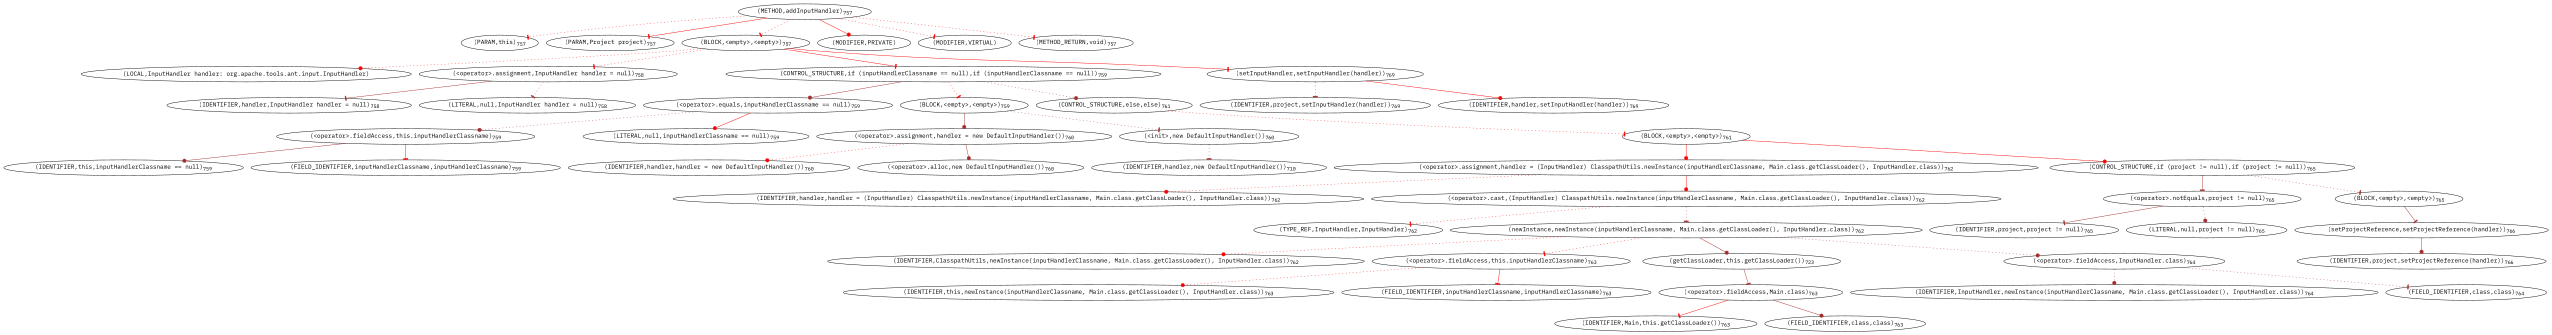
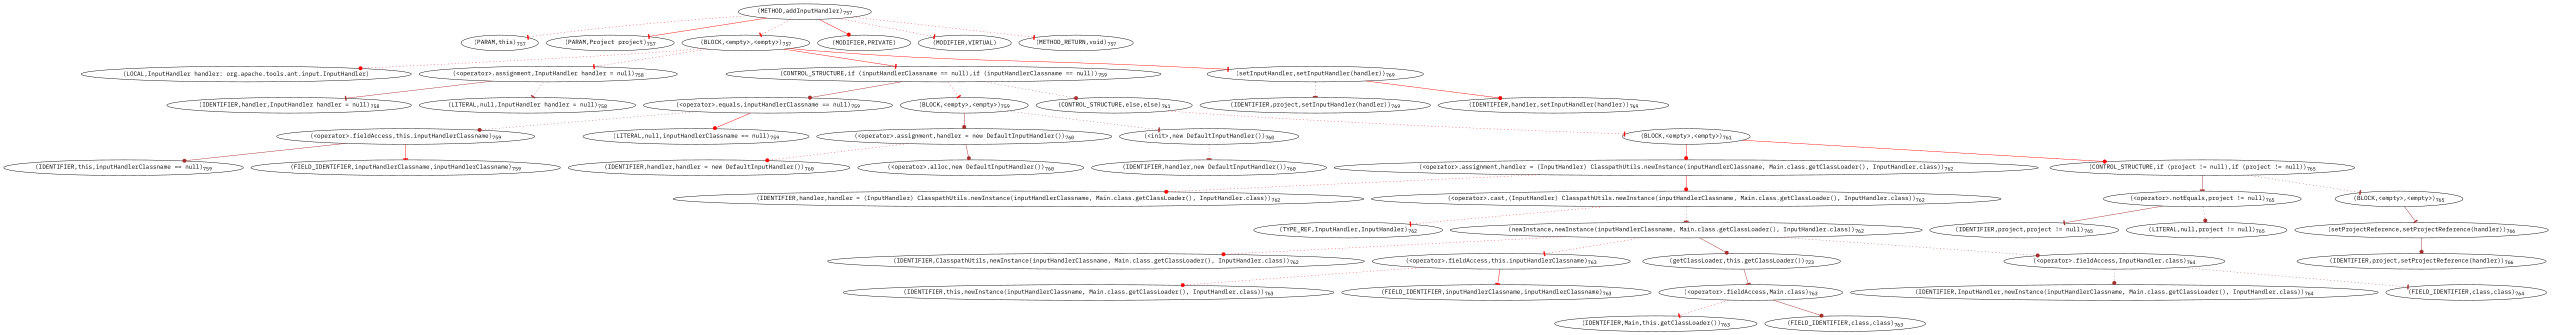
  digraph {
    fontname="IBM Plex Mono"
    node [fontname="IBM Plex Mono"]
    edge [arrowhead=tee color=red fontname="IBM Plex Mono" style=dotted]
    n1 [label=<(METHOD,addInputHandler)<SUB>757</SUB>>]
    n2 [label=<(PARAM,this)<SUB>757</SUB>>]
    n3 [label=<(PARAM,Project project)<SUB>757</SUB>>]
    n4 [label=<(BLOCK,&lt;empty&gt;,&lt;empty&gt;)<SUB>757</SUB>>]
    n5 [label=<(MODIFIER,PRIVATE)>]
    n6 [label=<(MODIFIER,VIRTUAL)>]
    n7 [label=<(METHOD_RETURN,void)<SUB>757</SUB>>]
    n8 [label=<(LOCAL,InputHandler handler: org.apache.tools.ant.input.InputHandler)>]
    n9 [label=<(&lt;operator&gt;.assignment,InputHandler handler = null)<SUB>758</SUB>>]
    n10 [label=<(CONTROL_STRUCTURE,if (inputHandlerClassname == null),if (inputHandlerClassname == null))<SUB>759</SUB>>]
    n11 [label=<(setInputHandler,setInputHandler(handler))<SUB>769</SUB>>]
    n12 [label=<(IDENTIFIER,handler,InputHandler handler = null)<SUB>758</SUB>>]
    n13 [label=<(LITERAL,null,InputHandler handler = null)<SUB>758</SUB>>]
    n14 [label=<(&lt;operator&gt;.equals,inputHandlerClassname == null)<SUB>759</SUB>>]
    n15 [label=<(BLOCK,&lt;empty&gt;,&lt;empty&gt;)<SUB>759</SUB>>]
    n16 [label=<(CONTROL_STRUCTURE,else,else)<SUB>761</SUB>>]
    n17 [label=<(IDENTIFIER,project,setInputHandler(handler))<SUB>769</SUB>>]
    n18 [label=<(IDENTIFIER,handler,setInputHandler(handler))<SUB>769</SUB>>]
    n19 [label=<(&lt;operator&gt;.fieldAccess,this.inputHandlerClassname)<SUB>759</SUB>>]
    n20 [label=<(LITERAL,null,inputHandlerClassname == null)<SUB>759</SUB>>]
    n21 [label=<(&lt;operator&gt;.assignment,handler = new DefaultInputHandler())<SUB>760</SUB>>]
    n22 [label=<(&lt;init&gt;,new DefaultInputHandler())<SUB>760</SUB>>]
    n23 [label=<(BLOCK,&lt;empty&gt;,&lt;empty&gt;)<SUB>761</SUB>>]
    n24 [label=<(IDENTIFIER,this,inputHandlerClassname == null)<SUB>759</SUB>>]
    n25 [label=<(FIELD_IDENTIFIER,inputHandlerClassname,inputHandlerClassname)<SUB>759</SUB>>]
    n26 [label=<(IDENTIFIER,handler,handler = new DefaultInputHandler())<SUB>760</SUB>>]
    n27 [label=<(&lt;operator&gt;.alloc,new DefaultInputHandler())<SUB>760</SUB>>]
-   n28 [label=<(IDENTIFIER,handler,new DefaultInputHandler())<SUB>710</SUB>>]
+   n28 [label=<(IDENTIFIER,handler,new DefaultInputHandler())<SUB>760</SUB>>]
    n29 [label=<(&lt;operator&gt;.assignment,handler = (InputHandler) ClasspathUtils.newInstance(inputHandlerClassname, Main.class.getClassLoader(), InputHandler.class))<SUB>762</SUB>>]
    n30 [label=<(CONTROL_STRUCTURE,if (project != null),if (project != null))<SUB>765</SUB>>]
    n31 [label=<(IDENTIFIER,handler,handler = (InputHandler) ClasspathUtils.newInstance(inputHandlerClassname, Main.class.getClassLoader(), InputHandler.class))<SUB>762</SUB>>]
    n32 [label=<(&lt;operator&gt;.cast,(InputHandler) ClasspathUtils.newInstance(inputHandlerClassname, Main.class.getClassLoader(), InputHandler.class))<SUB>762</SUB>>]
    n33 [label=<(&lt;operator&gt;.notEquals,project != null)<SUB>765</SUB>>]
    n34 [label=<(BLOCK,&lt;empty&gt;,&lt;empty&gt;)<SUB>765</SUB>>]
    n35 [label=<(TYPE_REF,InputHandler,InputHandler)<SUB>762</SUB>>]
    n36 [label=<(newInstance,newInstance(inputHandlerClassname, Main.class.getClassLoader(), InputHandler.class))<SUB>762</SUB>>]
    n37 [label=<(IDENTIFIER,ClasspathUtils,newInstance(inputHandlerClassname, Main.class.getClassLoader(), InputHandler.class))<SUB>762</SUB>>]
    n38 [label=<(&lt;operator&gt;.fieldAccess,this.inputHandlerClassname)<SUB>763</SUB>>]
    n39 [label=<(getClassLoader,this.getClassLoader())<SUB>723</SUB>>]
    n40 [label=<(&lt;operator&gt;.fieldAccess,InputHandler.class)<SUB>764</SUB>>]
    n41 [label=<(IDENTIFIER,this,newInstance(inputHandlerClassname, Main.class.getClassLoader(), InputHandler.class))<SUB>763</SUB>>]
    n42 [label=<(FIELD_IDENTIFIER,inputHandlerClassname,inputHandlerClassname)<SUB>763</SUB>>]
    n43 [label=<(&lt;operator&gt;.fieldAccess,Main.class)<SUB>763</SUB>>]
    n44 [label=<(IDENTIFIER,InputHandler,newInstance(inputHandlerClassname, Main.class.getClassLoader(), InputHandler.class))<SUB>764</SUB>>]
    n45 [label=<(FIELD_IDENTIFIER,class,class)<SUB>764</SUB>>]
    n46 [label=<(IDENTIFIER,Main,this.getClassLoader())<SUB>763</SUB>>]
    n47 [label=<(FIELD_IDENTIFIER,class,class)<SUB>763</SUB>>]
    n48 [label=<(IDENTIFIER,project,project != null)<SUB>765</SUB>>]
    n49 [label=<(LITERAL,null,project != null)<SUB>765</SUB>>]
    n50 [label=<(setProjectReference,setProjectReference(handler))<SUB>766</SUB>>]
    n51 [label=<(IDENTIFIER,project,setProjectReference(handler))<SUB>766</SUB>>]
    n1 -> n2
    n1 -> n3 [style=solid]
    n1 -> n4
    n1 -> n5 [arrowhead=dot style=solid]
    n1 -> n6
    n1 -> n7
    n4 -> n8 [arrowhead=dot]
    n4 -> n9
    n4 -> n10 [style=solid]
    n4 -> n11 [style=solid]
    n9 -> n12 [color=brown style=solid]
    n9 -> n13 [color=brown]
    n10 -> n14 [arrowhead=dot color=brown style=solid]
    n10 -> n15
    n10 -> n16 [arrowhead=dot color=brown]
    n11 -> n17 [color=brown]
    n11 -> n18 [arrowhead=dot style=solid]
    n14 -> n19 [arrowhead=dot color=brown]
    n14 -> n20 [arrowhead=dot style=solid]
    n15 -> n21 [arrowhead=dot color=brown style=solid]
    n15 -> n22 [color=brown]
    n16 -> n23
    n19 -> n24 [arrowhead=dot color=brown style=solid]
    n19 -> n25 [style=solid]
    n21 -> n26 [arrowhead=dot]
    n21 -> n27 [arrowhead=dot color=brown style=solid]
    n22 -> n28 [color=brown]
    n23 -> n29 [arrowhead=dot style=solid]
    n23 -> n30 [arrowhead=dot style=solid]
    n29 -> n31 [arrowhead=dot]
    n29 -> n32 [arrowhead=dot style=solid]
    n30 -> n33 [color=brown style=solid]
    n30 -> n34 [color=brown]
    n32 -> n35
    n32 -> n36 [color=brown]
    n33 -> n48 [color=brown style=solid]
    n33 -> n49 [arrowhead=dot color=brown]
    n34 -> n50 [color=brown style=solid]
    n36 -> n37 [arrowhead=dot]
    n36 -> n38
    n36 -> n39 [arrowhead=dot color=brown style=solid]
    n36 -> n40 [arrowhead=dot color=brown]
    n38 -> n41 [arrowhead=dot]
    n38 -> n42 [style=solid]
    n39 -> n43 [color=brown style=solid]
    n40 -> n44 [arrowhead=dot color=brown]
    n40 -> n45 [color=brown]
-   n43 -> n46 [style=solid]
+   n43 -> n46
    n43 -> n47 [arrowhead=dot color=brown style=solid]
    n50 -> n51 [arrowhead=dot color=brown style=solid]
  }
